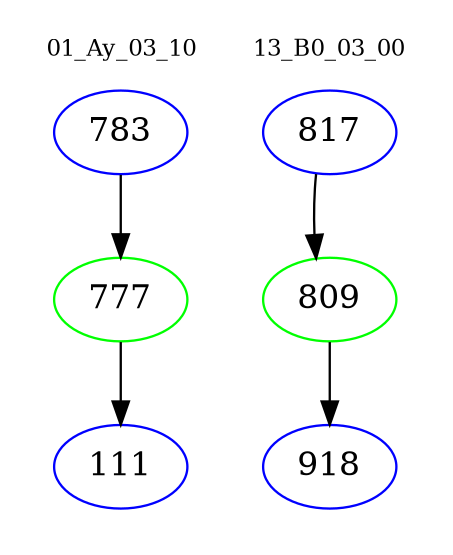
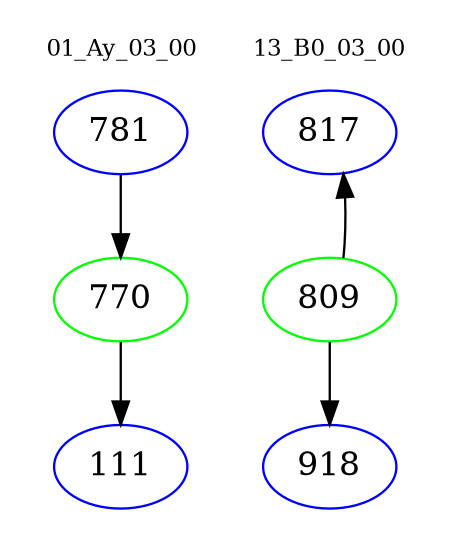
  digraph {
    node [color=blue]
    edge [color=black]
-   n1 [label=783]
-   n2 [color=green label=777]
+   n1 [label=781]
+   n2 [color=green label=770]
    n3 [label=111]
    n4 [label=817]
    n5 [color=green label=809]
    n6 [label=918]
    subgraph cluster_1 {
      color=white
      fontsize=10
-     label="01_Ay_03_10"
+     label="01_Ay_03_00"
      n1
      n2
      n3
    }
    subgraph cluster_2 {
      color=white
      fontsize=10
      label="13_B0_03_00"
      n4
      n5
      n6
    }
    n1 -> n2
    n2 -> n3
-   n4 -> n5
+   n5 -> n4
    n5 -> n6
  }
